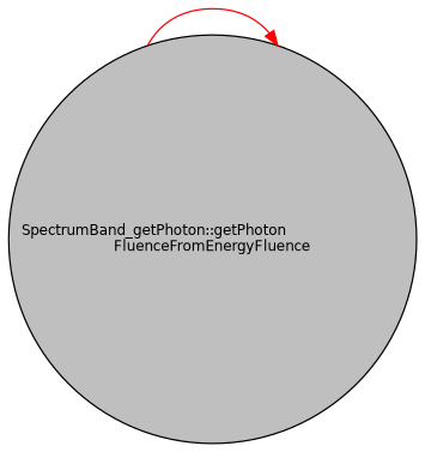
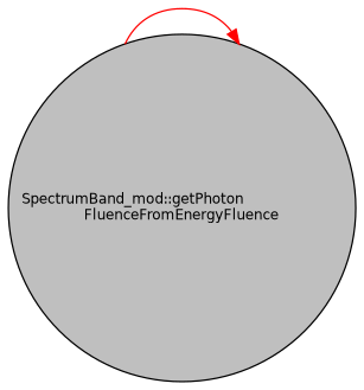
  digraph {
    rankdir=LR
-   n1 [color=black fillcolor=grey75 fontcolor=black fontname=Helvetica fontsize=10 height=0.2 label="SpectrumBand_getPhoton::getPhoton\lFluenceFromEnergyFluence" shape=circle style=filled width=0.4]
+   n1 [color=black fillcolor=grey75 fontcolor=black fontname=Helvetica fontsize=10 height=0.2 label="SpectrumBand_mod::getPhoton\lFluenceFromEnergyFluence" shape=circle style=filled width=0.4]
    n1 -> n1 [color=red fontname=Helvetica fontsize=10 labelfontname=Helvetica labelfontsize=10 style=solid]
  }
